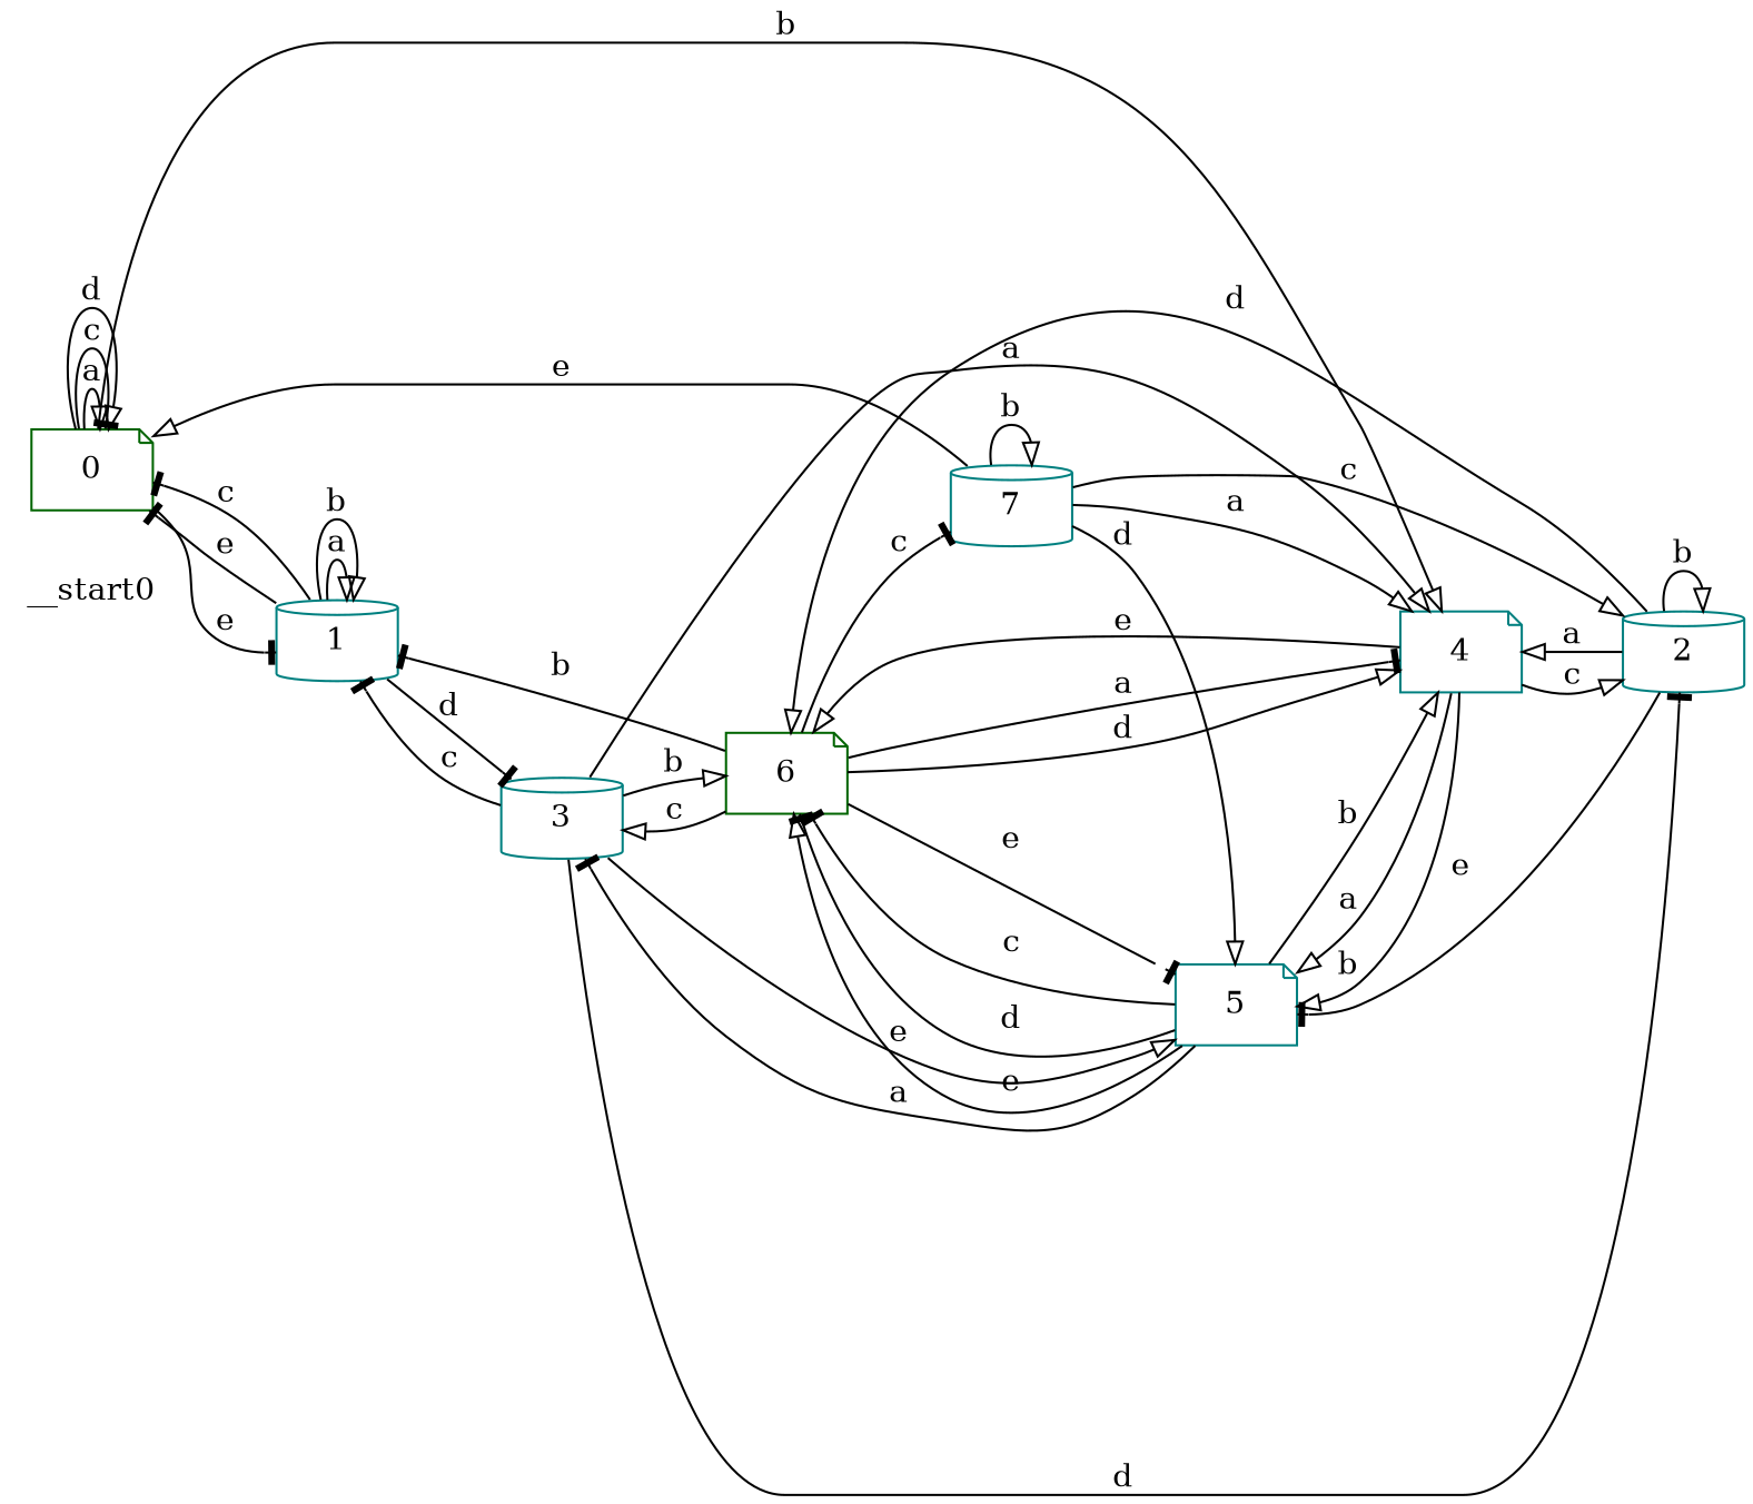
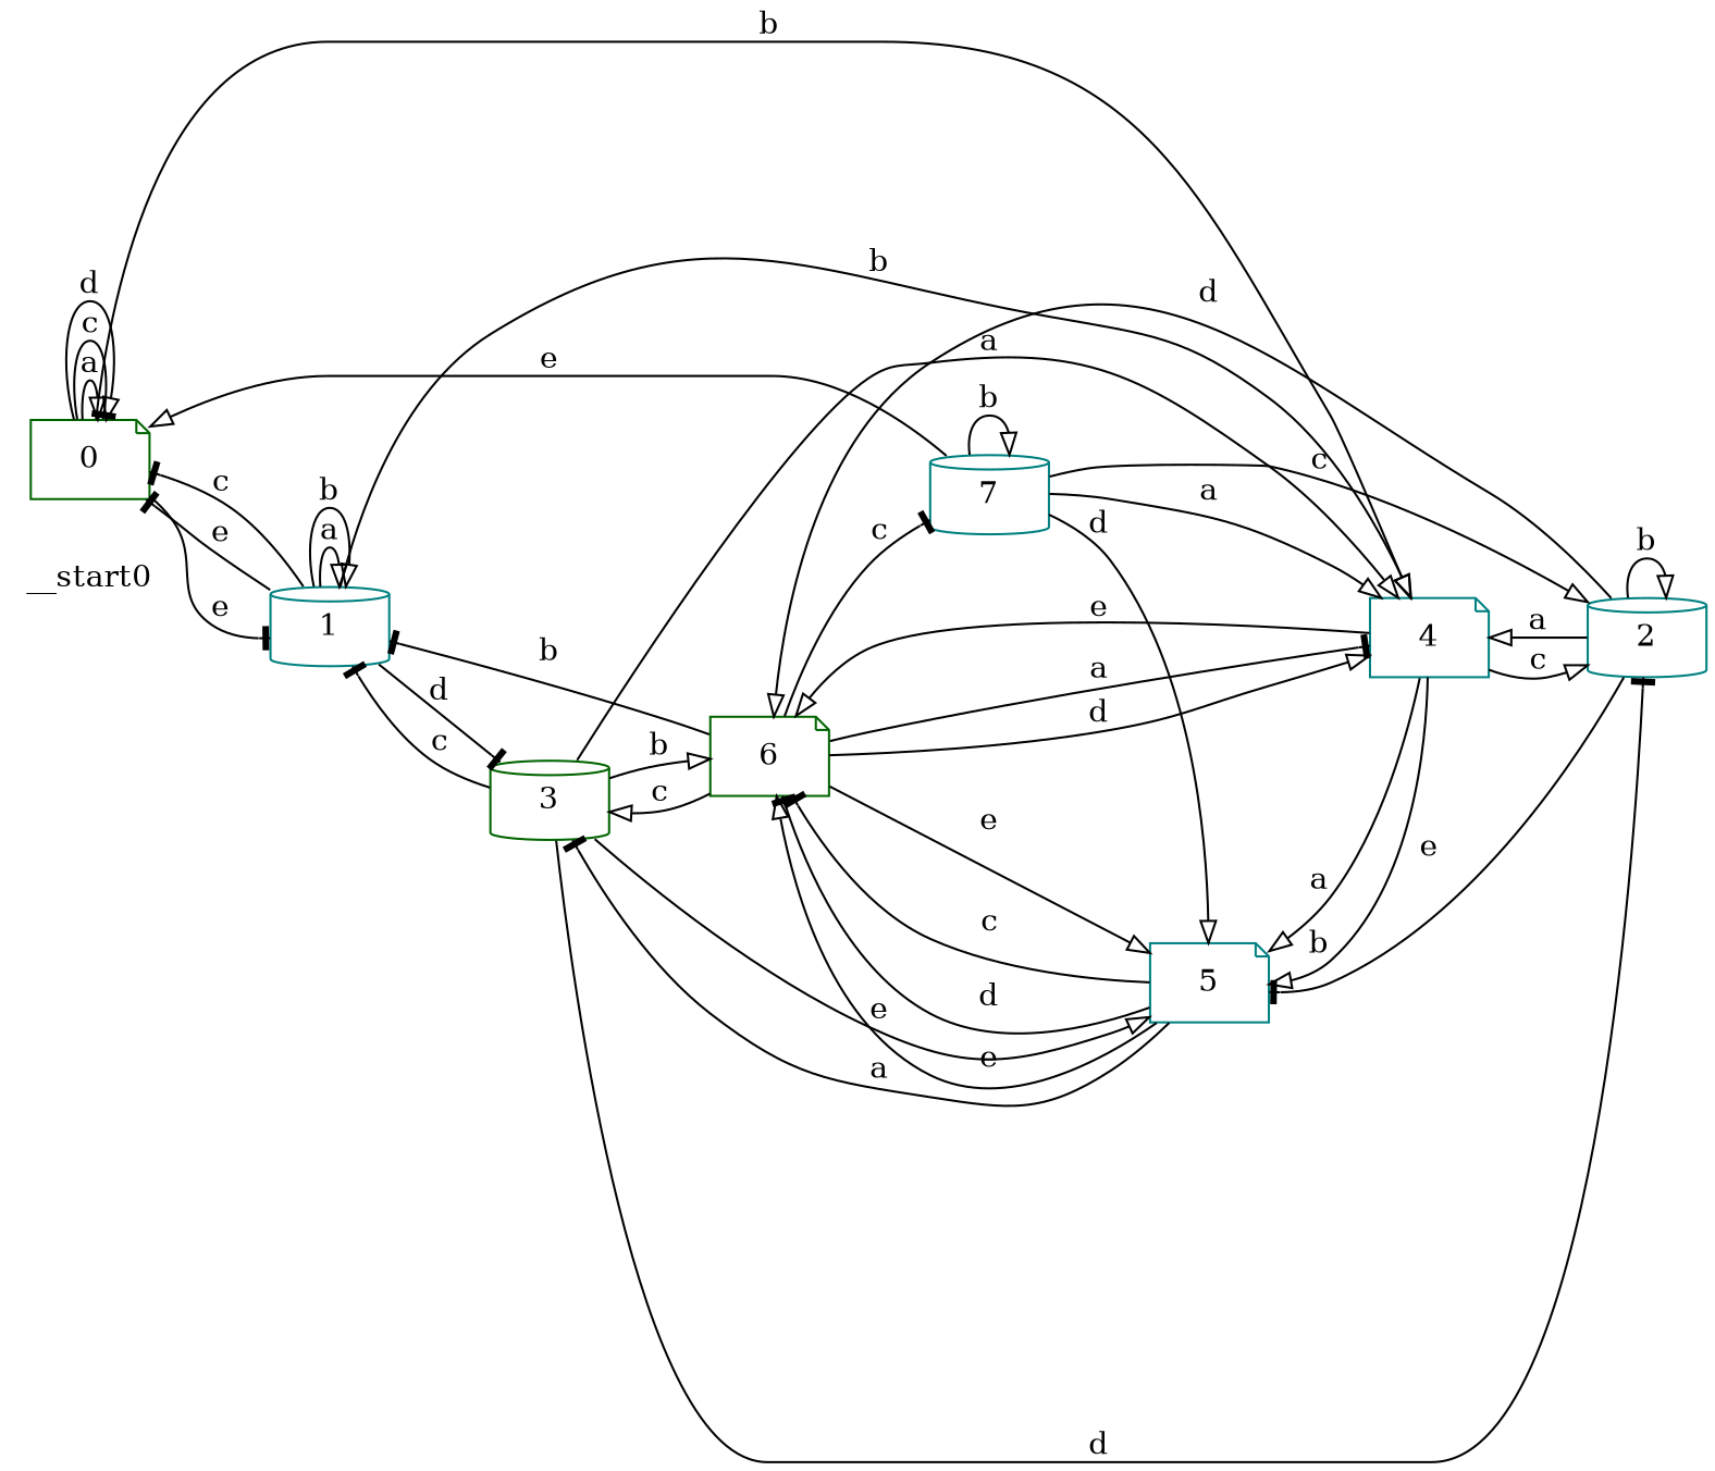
  digraph {
    fontname="DejaVu Serif"
    rankdir=LR
    node [color=teal fontname="DejaVu Serif" shape=note fillcolor=white style=filled]
    edge [arrowhead=onormal fontname="DejaVu Serif"]
    __start0 [shape=none fillcolor="" style=""]
    n2 [color=darkgreen label=0 style="rounded,filled"]
    n3 [label=1 shape=cylinder]
    n4 [label=4]
-   n5 [label=3 shape=cylinder style="rounded,filled"]
+   n5 [color=darkgreen label=3 shape=cylinder style="rounded,filled"]
    n6 [label=2 shape=cylinder]
    n7 [label=5 style="rounded,filled"]
    n8 [color=darkgreen label=6]
    n9 [label=7 shape=cylinder]
    n2 -> n2 [label=a]
    n2 -> n2 [arrowhead=tee label=c]
    n2 -> n2 [label=d]
    n2 -> n3 [arrowhead=tee label=e]
    n2 -> n4 [label=b]
    n3 -> n2 [arrowhead=tee label=c]
    n3 -> n2 [arrowhead=tee label=e]
    n3 -> n3 [label=a]
    n3 -> n3 [label=b]
    n3 -> n5 [arrowhead=tee label=d]
    n4 -> n6 [label=c]
    n4 -> n7 [label=a]
    n4 -> n7 [label=b]
    n4 -> n8 [label=e]
    n5 -> n3 [arrowhead=tee label=c]
    n5 -> n4 [label=a]
    n5 -> n6 [arrowhead=tee label=d]
    n5 -> n7 [label=e]
    n5 -> n8 [label=b]
    n6 -> n4 [label=a]
    n6 -> n6 [label=b]
    n6 -> n7 [arrowhead=tee label=e]
    n6 -> n8 [label=d]
-   n7 -> n4 [label=b]
+   n3 -> n4 [label=b]
    n7 -> n5 [arrowhead=tee label=a]
    n7 -> n8 [arrowhead=tee label=c]
    n7 -> n8 [arrowhead=tee label=d]
    n7 -> n8 [label=e]
    n8 -> n3 [arrowhead=tee label=b]
    n8 -> n4 [arrowhead=tee label=a]
    n8 -> n4 [label=d]
    n8 -> n5 [label=c]
-   n8 -> n7 [arrowhead=tee label=e]
+   n8 -> n7 [label=e]
    n8 -> n9 [arrowhead=tee label=c]
    n9 -> n2 [label=e]
    n9 -> n4 [label=a]
    n9 -> n6 [label=c]
    n9 -> n7 [label=d]
    n9 -> n9 [label=b]
  }
